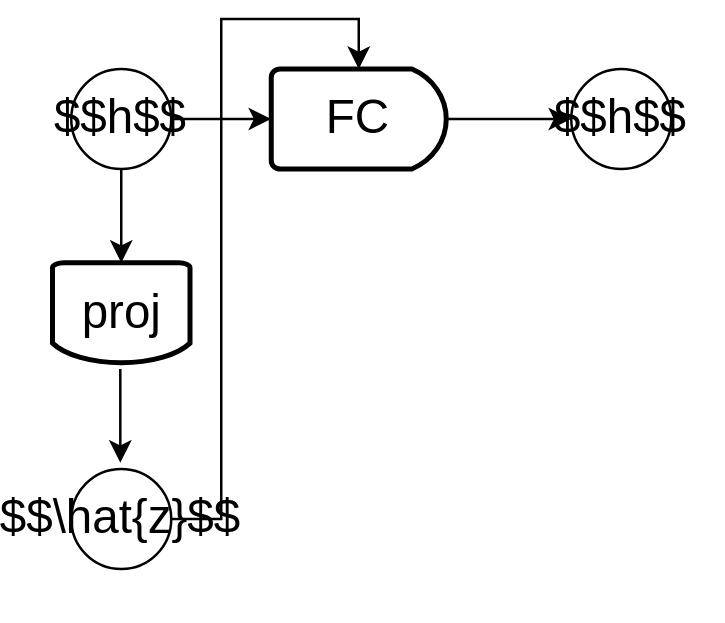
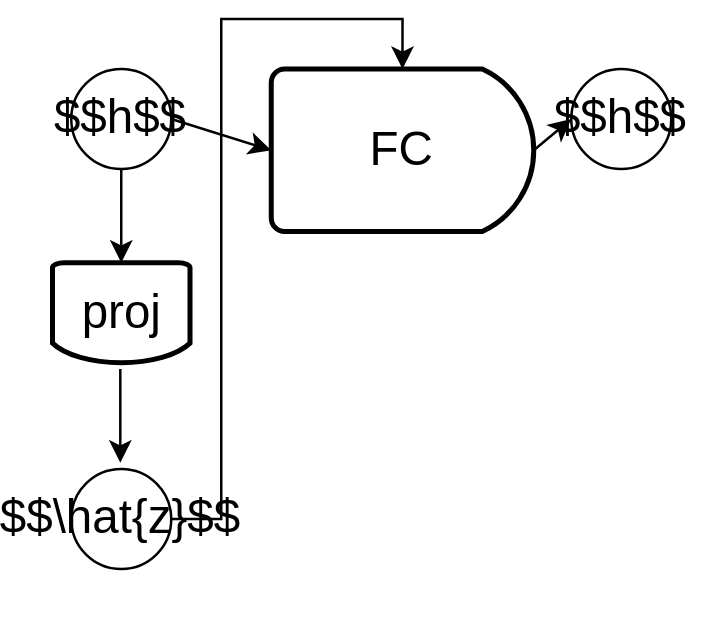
  <mxCell id="0" />
  <mxCell id="1" parent="0" />
  <mxCell id="2" value="$$h$$" style="ellipse;whiteSpace=wrap;aspect=fixed;fontSize=19;html=1;" parent="1" vertex="1"><mxGeometry x="20" y="20" width="40" height="40" as="geometry" /></mxCell>
- <mxCell id="3" value="FC" style="strokeWidth=2;html=1;shape=mxgraph.flowchart.delay;whiteSpace=wrap;fontSize=19;" vertex="1" parent="1"><mxGeometry x="100" y="20" width="70" height="40" as="geometry" /></mxCell>
+ <mxCell id="3" value="FC" style="strokeWidth=2;html=1;shape=mxgraph.flowchart.delay;whiteSpace=wrap;fontSize=19;" vertex="1" parent="1"><mxGeometry x="100" y="20" width="105" height="65" as="geometry" /></mxCell>
  <mxCell id="4" value="$$h$$" style="ellipse;whiteSpace=wrap;aspect=fixed;fontSize=19;html=1;" vertex="1" parent="1"><mxGeometry x="220" y="20" width="40" height="40" as="geometry" /></mxCell>
  <mxCell id="5" value="" style="endArrow=classic;html=1;rounded=0;exitX=1;exitY=0.5;exitDx=0;exitDy=0;entryX=0;entryY=0.5;entryDx=0;entryDy=0;entryPerimeter=0;" edge="1" parent="1" source="2" target="3"><mxGeometry width="50" height="50" relative="1" as="geometry"><mxPoint x="-20" y="50" as="sourcePoint" /><mxPoint x="30" y="50" as="targetPoint" /></mxGeometry></mxCell>
  <mxCell id="6" value="" style="endArrow=classic;html=1;rounded=0;exitX=1;exitY=0.5;exitDx=0;exitDy=0;entryX=0;entryY=0.5;entryDx=0;entryDy=0;exitPerimeter=0;" edge="1" parent="1" source="3" target="4"><mxGeometry width="50" height="50" relative="1" as="geometry"><mxPoint x="70" y="50" as="sourcePoint" /><mxPoint x="110" y="50" as="targetPoint" /></mxGeometry></mxCell>
  <mxCell id="7" value="proj" style="strokeWidth=2;html=1;shape=mxgraph.flowchart.delay;whiteSpace=wrap;fontSize=19;rotation=90;horizontal=0;" vertex="1" parent="1"><mxGeometry x="20" y="90" width="40" height="55" as="geometry" /></mxCell>
  <mxCell id="8" value="" style="endArrow=classic;html=1;rounded=0;exitX=0.5;exitY=1;exitDx=0;exitDy=0;entryX=0;entryY=0.5;entryDx=0;entryDy=0;entryPerimeter=0;" edge="1" parent="1" source="2" target="7"><mxGeometry width="50" height="50" relative="1" as="geometry"><mxPoint x="-20" y="50" as="sourcePoint" /><mxPoint x="30" y="50" as="targetPoint" /></mxGeometry></mxCell>
  <mxCell id="9" value="" style="endArrow=classic;html=1;rounded=0;exitX=0.5;exitY=1;exitDx=0;exitDy=0;entryX=0;entryY=0.5;entryDx=0;entryDy=0;entryPerimeter=0;" edge="1" parent="1"><mxGeometry width="50" height="50" relative="1" as="geometry"><mxPoint x="39.62" y="140" as="sourcePoint" /><mxPoint x="39.62" y="177.5" as="targetPoint" /></mxGeometry></mxCell>
  <mxCell id="10" style="edgeStyle=orthogonalEdgeStyle;rounded=0;orthogonalLoop=1;jettySize=auto;html=1;exitX=1;exitY=0.5;exitDx=0;exitDy=0;entryX=0.5;entryY=0;entryDx=0;entryDy=0;entryPerimeter=0;" edge="1" parent="1" source="11" target="3"><mxGeometry relative="1" as="geometry" /></mxCell>
  <mxCell id="11" value="$$\hat{z}$$" style="ellipse;whiteSpace=wrap;aspect=fixed;fontSize=19;html=1;" vertex="1" parent="1"><mxGeometry x="20" y="180" width="40" height="40" as="geometry" /></mxCell>
